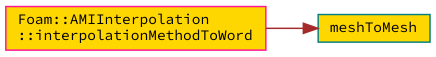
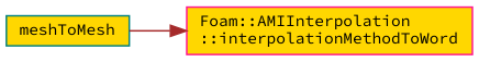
  digraph {
    rankdir=LR
    fontname="Source Code Pro"
    node [fillcolor=gold fontname="Source Code Pro" fontsize=10 shape=record style=filled]
    n1 [color=teal fontcolor=black height=0.2 label=meshToMesh width=0.4]
    n2 [color=deeppink height=0.2 label="Foam::AMIInterpolation\l::interpolationMethodToWord" width=0.4]
-   n2 -> n1 [color=brown fontname="Source Code Pro" fontsize=10 labelfontname=FreeSans labelfontsize=10 style=solid]
+   n1 -> n2 [color=brown fontname="Source Code Pro" fontsize=10 labelfontname=FreeSans labelfontsize=10 style=solid]
  }
